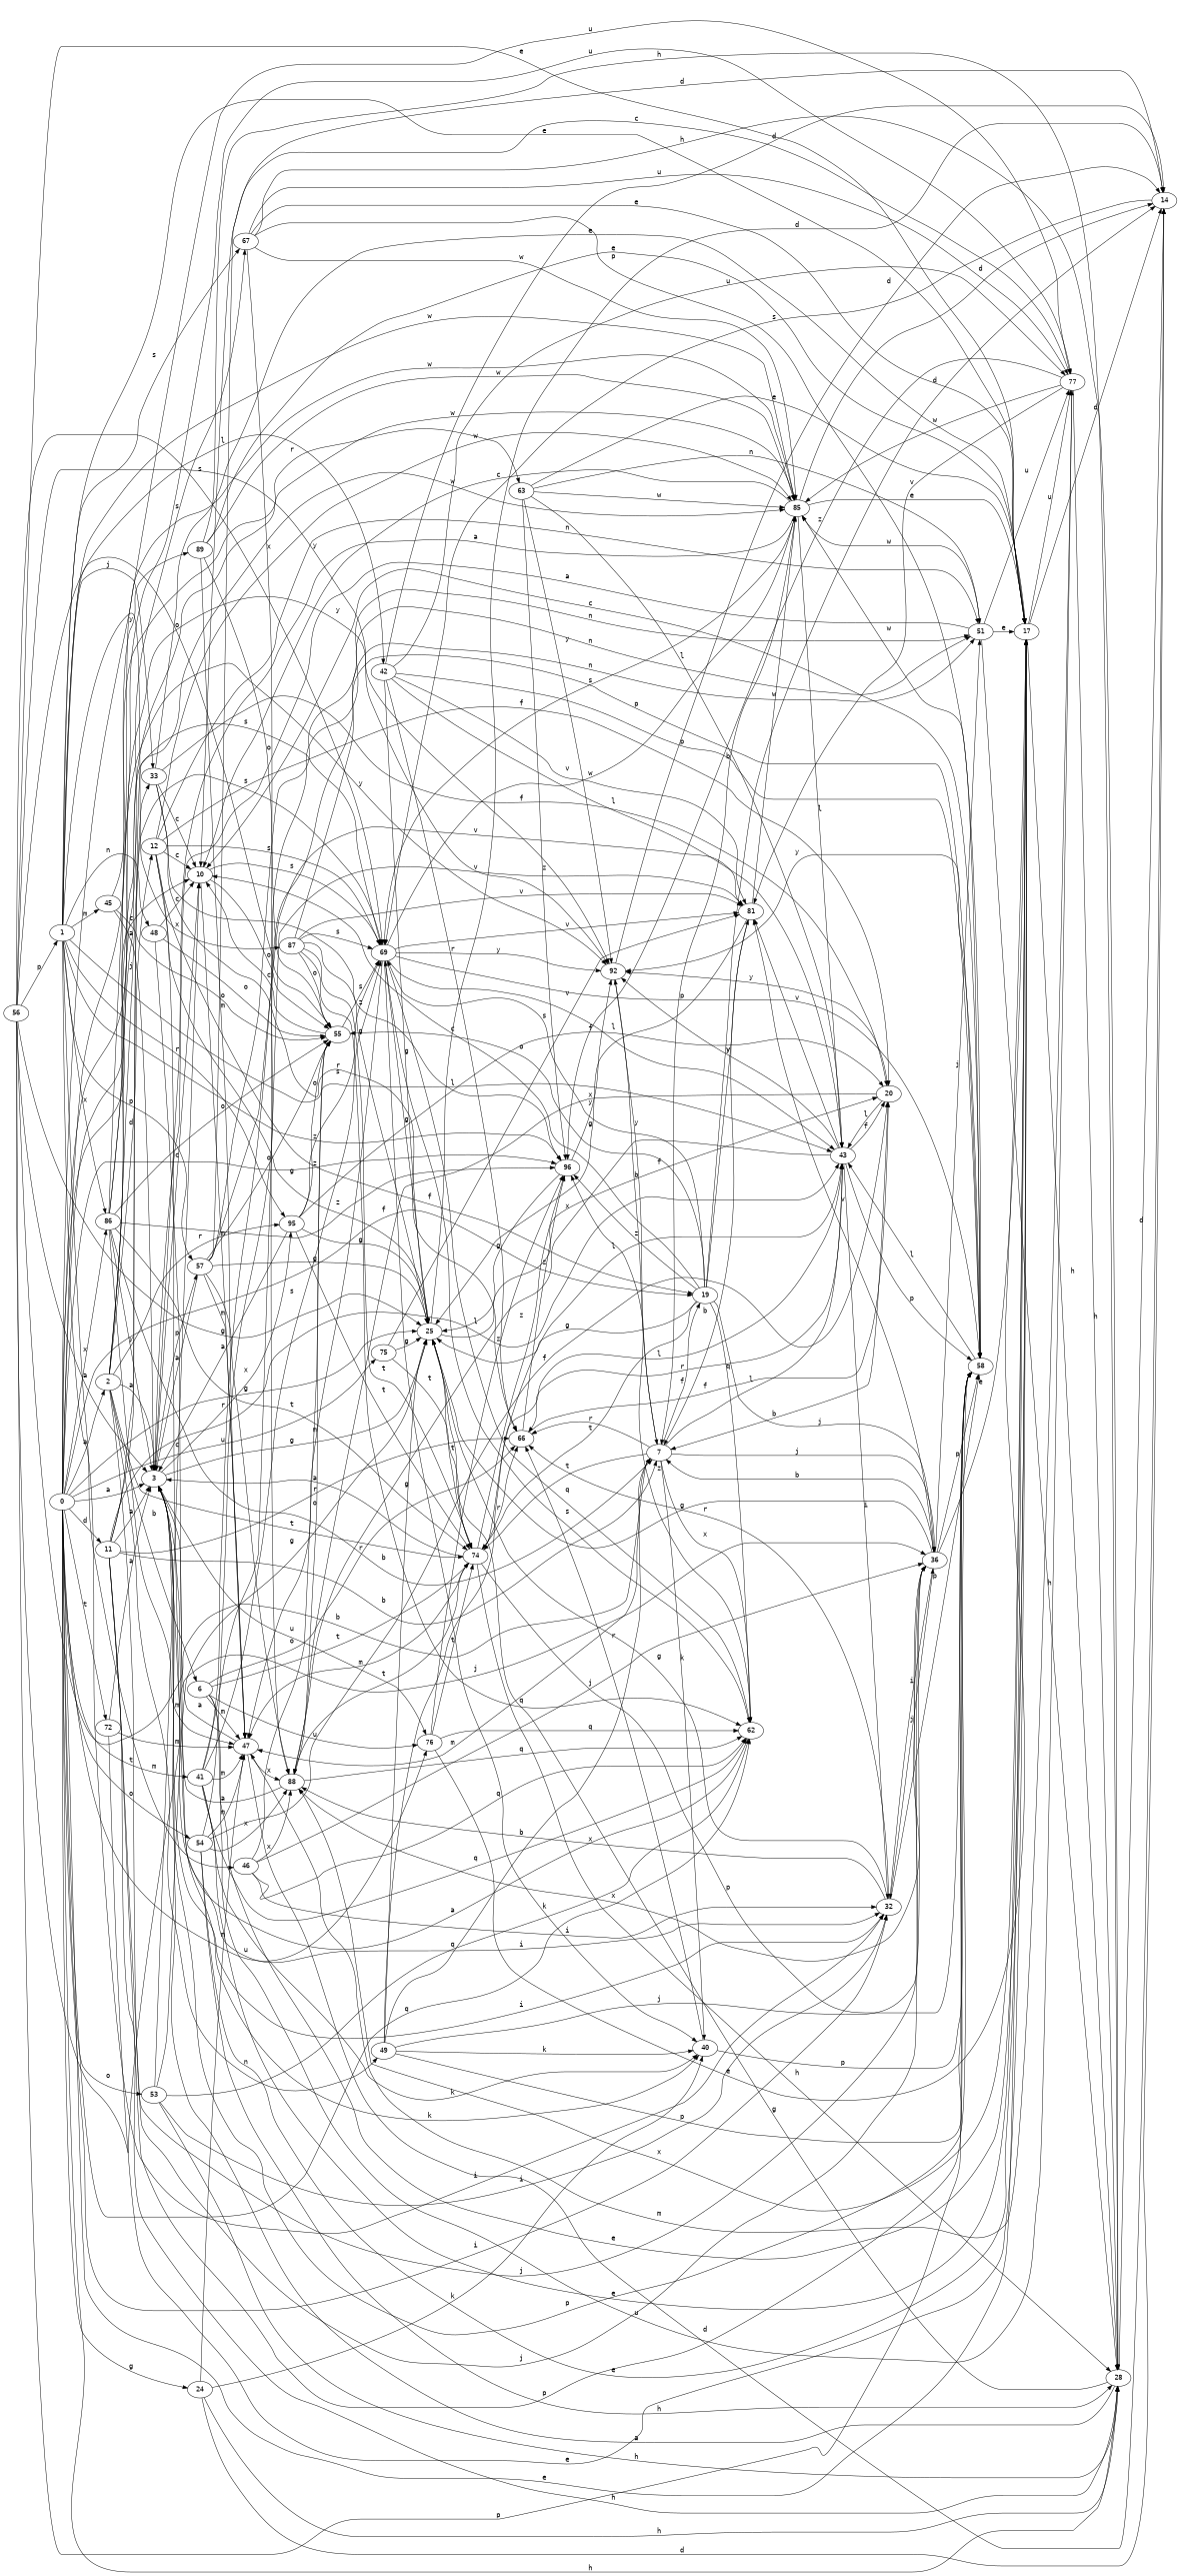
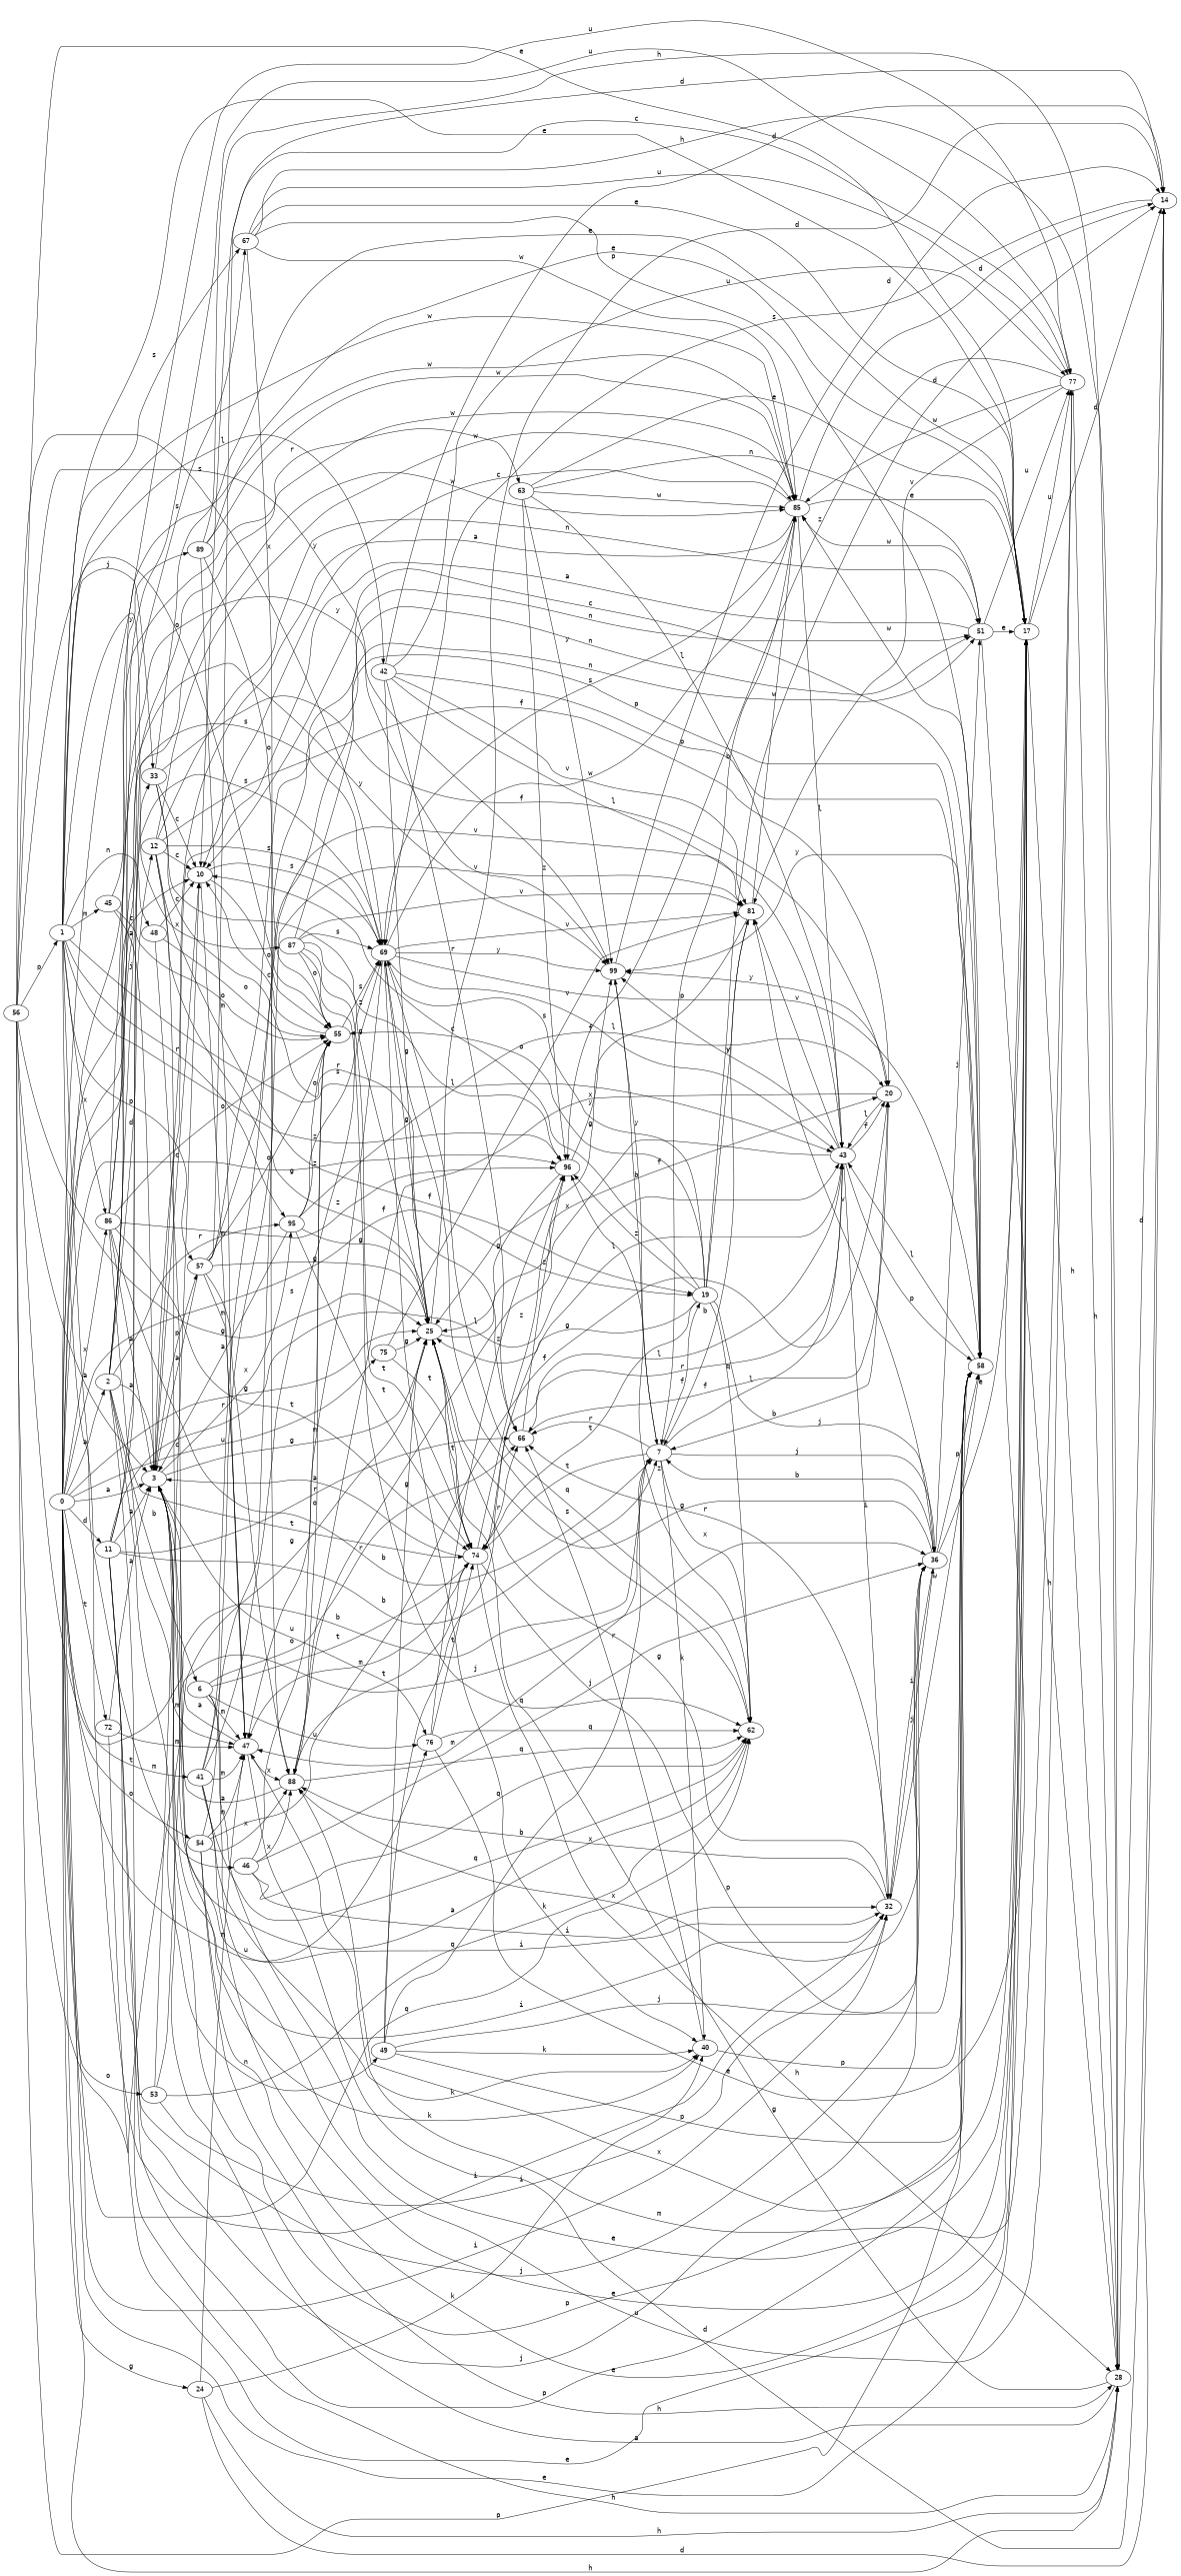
  strict digraph {
    fontname="DejaVu Sans Mono"
    rankdir=LR
    node [fontname="DejaVu Sans Mono"]
    edge [fontname="DejaVu Sans Mono"]
    0
    2
    3
    10
    11
    17
    19
    24
    25
    28
    32
    53
    54
    62
    63
    n16 [label=41]
    72
    75
    76
    85
    86
    89
-   92
+   92 [label=99]
    96
    33
    n26 [label=95]
    67
    6
    12
    36
    49
    74
    57
    58
    47
    55
    69
    43
    66
    7
    77
    14
    88
    81
    40
    20
    51
    1
    42
    45
    46
    48
    87
    56
    0 -> 2 [label=a]
    0 -> 3 [label=a]
    0 -> 10 [label=c]
    0 -> 11 [label=d]
    0 -> 17 [label=e]
    0 -> 19 [label=f]
    0 -> 24 [label=g]
    0 -> 25 [label=g]
    0 -> 28 [label=h]
    0 -> 32 [label=i]
    0 -> 53 [label=o]
    0 -> 54 [label=o]
    0 -> 62 [label=q]
    0 -> 63 [label=r]
    0 -> n16 [label=t]
    0 -> 72 [label=t]
    0 -> 75 [label=u]
    0 -> 76 [label=u]
    0 -> 85 [label=w]
    0 -> 86 [label=x]
    0 -> 89 [label=y]
    0 -> 92 [label=y]
    0 -> 96 [label=z]
    2 -> 3 [label=a]
    2 -> 85 [label=w]
    2 -> 33 [label=j]
    2 -> n26 [label=r]
    2 -> 67 [label=s]
    2 -> 6 [label=b]
    2 -> 12 [label=d]
    2 -> 36 [label=j]
    2 -> 49 [label=n]
    2 -> 74 [label=t]
    3 -> 10 [label=c]
    3 -> 25 [label=g]
    3 -> 32 [label=i]
    3 -> 76 [label=u]
    3 -> n26 [label=r]
    3 -> 57 [label=p]
    3 -> 58 [label=p]
    10 -> 47 [label=m]
    10 -> 55 [label=o]
    10 -> 69 [label=s]
    11 -> 3 [label=a]
    11 -> 28 [label=h]
    11 -> 85 [label=w]
    11 -> 36 [label=j]
    11 -> 58 [label=p]
    11 -> 69 [label=s]
    11 -> 43 [label=l]
    11 -> 66 [label=r]
    11 -> 7 [label=b]
    17 -> 28 [label=h]
    17 -> 77 [label=u]
    17 -> 14 [label=d]
    17 -> 88 [label=x]
    19 -> 10 [label=c]
    19 -> 25 [label=g]
    19 -> 62 [label=q]
    19 -> 96 [label=z]
    19 -> 36 [label=j]
    19 -> 74 [label=t]
    19 -> 55 [label=o]
    19 -> 69 [label=s]
    19 -> 14 [label=d]
    19 -> 81 [label=v]
    24 -> 28 [label=h]
    24 -> 47 [label=m]
    24 -> 14 [label=d]
    24 -> 40 [label=k]
    25 -> 74 [label=t]
    25 -> 14 [label=d]
    25 -> 20 [label=f]
    28 -> 3 [label=a]
    28 -> 25 [label=g]
    28 -> 14 [label=d]
    32 -> 25 [label=g]
    32 -> 36 [label=j]
-   32 -> 58 [label=p]
+   32 -> 58 [label=w]
    32 -> 66 [label=r]
    32 -> 88 [label=x]
    53 -> 10 [label=c]
    53 -> 25 [label=g]
-   53 -> 28 [label=h]
    53 -> 32 [label=i]
    53 -> 62 [label=q]
    54 -> 17 [label=e]
    54 -> 28 [label=h]
    54 -> 47 [label=m]
    54 -> 88 [label=x]
    54 -> 20 [label=f]
    54 -> 51 [label=n]
    62 -> 3 [label=a]
    62 -> 96 [label=z]
    62 -> 69 [label=s]
    63 -> 17 [label=e]
    63 -> 85 [label=w]
    63 -> 92 [label=y]
    63 -> 96 [label=z]
    63 -> 43 [label=l]
    63 -> 51 [label=n]
    n16 -> 17 [label=e]
    n16 -> 62 [label=q]
    n16 -> 47 [label=m]
    n16 -> 69 [label=s]
    n16 -> 81 [label=v]
    n16 -> 40 [label=k]
    n16 -> 51 [label=n]
    72 -> 3 [label=a]
    72 -> 17 [label=e]
    72 -> 47 [label=m]
    75 -> 25 [label=g]
    75 -> 74 [label=t]
    75 -> 81 [label=v]
    76 -> 17 [label=e]
    76 -> 62 [label=q]
    76 -> 96 [label=z]
    76 -> 74 [label=t]
    85 -> 3 [label=a]
    85 -> 10 [label=c]
    85 -> 17 [label=e]
    85 -> 69 [label=s]
    85 -> 43 [label=l]
    85 -> 7 [label=b]
    85 -> 14 [label=d]
-   86 -> 3 [label=y]
+   86 -> 3 [label=a]
    86 -> 92 [label=y]
    86 -> 96 [label=z]
    86 -> 74 [label=t]
    86 -> 47 [label=m]
    86 -> 55 [label=o]
    86 -> 69 [label=s]
    86 -> 7 [label=b]
    86 -> 77 [label=u]
    89 -> 17 [label=e]
    89 -> 28 [label=h]
    89 -> 85 [label=w]
    89 -> 47 [label=m]
    89 -> 55 [label=o]
    92 -> 7 [label=b]
    92 -> 14 [label=d]
    96 -> 25 [label=g]
    96 -> 92 [label=y]
    33 -> 10 [label=c]
    33 -> 17 [label=e]
    33 -> 96 [label=z]
    33 -> 66 [label=r]
    33 -> 20 [label=f]
    n26 -> 3 [label=a]
    n26 -> 25 [label=g]
    n26 -> 74 [label=t]
    n26 -> 55 [label=o]
    n26 -> 69 [label=s]
    n26 -> 20 [label=f]
    67 -> 17 [label=e]
    67 -> 28 [label=h]
    67 -> 85 [label=w]
    67 -> 58 [label=p]
    67 -> 77 [label=u]
    67 -> 88 [label=x]
    6 -> 17 [label=e]
    6 -> 76 [label=u]
    6 -> 74 [label=t]
    6 -> 47 [label=m]
    6 -> 66 [label=r]
    6 -> 77 [label=u]
    12 -> 10 [label=c]
    12 -> 19 [label=f]
    12 -> 25 [label=g]
    12 -> 85 [label=w]
    12 -> 69 [label=s]
    12 -> 40 [label=k]
    12 -> 20 [label=f]
    12 -> 51 [label=n]
    36 -> 17 [label=e]
    36 -> 25 [label=g]
    36 -> 32 [label=i]
    36 -> 58 [label=p]
    36 -> 7 [label=b]
    36 -> 88 [label=x]
    36 -> 81 [label=v]
    36 -> 51 [label=j]
    49 -> 25 [label=g]
    49 -> 36 [label=j]
    49 -> 58 [label=p]
    49 -> 43 [label=l]
    49 -> 7 [label=b]
    49 -> 40 [label=k]
    74 -> 3 [label=a]
    74 -> 28 [label=h]
    74 -> 96 [label=z]
    74 -> 58 [label=p]
    74 -> 47 [label=m]
    74 -> 43 [label=l]
    74 -> 66 [label=r]
    57 -> 3 [label=a]
    57 -> 25 [label=g]
    57 -> 47 [label=m]
    57 -> 55 [label=o]
    57 -> 14 [label=d]
    57 -> 88 [label=x]
    57 -> 81 [label=v]
    57 -> 51 [label=n]
    58 -> 10 [label=c]
    58 -> 85 [label=w]
    58 -> 92 [label=y]
    58 -> 43 [label=l]
    47 -> 3 [label=a]
    47 -> 14 [label=d]
    47 -> 88 [label=x]
    55 -> 10 [label=c]
    55 -> 69 [label=s]
    69 -> 25 [label=g]
    69 -> 62 [label=q]
    69 -> 85 [label=w]
    69 -> 92 [label=y]
    69 -> 58 [label=p]
    69 -> 47 [label=m]
    69 -> 43 [label=l]
    69 -> 81 [label=v]
    69 -> 40 [label=k]
    43 -> 32 [label=i]
    43 -> 92 [label=y]
    43 -> 58 [label=p]
    43 -> 66 [label=r]
    43 -> 88 [label=x]
    43 -> 81 [label=v]
    43 -> 20 [label=f]
    66 -> 96 [label=z]
    66 -> 20 [label=f]
    7 -> 19 [label=f]
    7 -> 62 [label=x]
    7 -> 92 [label=y]
    7 -> 36 [label=j]
    7 -> 74 [label=t]
    7 -> 47 [label=m]
    7 -> 43 [label=l]
    7 -> 66 [label=r]
    7 -> 40 [label=k]
    77 -> 10 [label=c]
    77 -> 28 [label=h]
    77 -> 85 [label=w]
    77 -> 96 [label=z]
    77 -> 47 [label=m]
    77 -> 81 [label=v]
    14 -> 69 [label=s]
    88 -> 3 [label=a]
    88 -> 62 [label=q]
    88 -> 74 [label=t]
    88 -> 55 [label=o]
    81 -> 25 [label=g]
    81 -> 85 [label=w]
    81 -> 7 [label=b]
    40 -> 58 [label=p]
    40 -> 66 [label=r]
    20 -> 92 [label=y]
    20 -> 43 [label=l]
    20 -> 7 [label=b]
    20 -> 88 [label=x]
    51 -> 3 [label=a]
    51 -> 17 [label=e]
    51 -> 28 [label=h]
    51 -> 85 [label=w]
    51 -> 77 [label=u]
    1 -> 17 [label=e]
    1 -> 32 [label=i]
    1 -> 85 [label=w]
    1 -> 86 [label=x]
    1 -> 96 [label=z]
    1 -> 33 [label=j]
    1 -> n26 [label=r]
    1 -> 67 [label=s]
    1 -> 57 [label=p]
    1 -> 43 [label=l]
    1 -> 42 [label=l]
    1 -> 45 [label=m]
    1 -> 46 [label=m]
    1 -> 48 [label=n]
    1 -> 87 [label=x]
    42 -> 25 [label=g]
    42 -> 58 [label=p]
    42 -> 43 [label=l]
    42 -> 66 [label=r]
    42 -> 77 [label=u]
    42 -> 14 [label=d]
    42 -> 81 [label=v]
    45 -> 3 [label=a]
    45 -> 55 [label=o]
    45 -> 77 [label=u]
    46 -> 32 [label=i]
    46 -> 62 [label=q]
    46 -> 36 [label=j]
    46 -> 55 [label=o]
    46 -> 88 [label=x]
    48 -> 10 [label=c]
    48 -> 32 [label=i]
    48 -> 55 [label=o]
    87 -> 25 [label=g]
    87 -> 62 [label=q]
    87 -> 74 [label=t]
    87 -> 58 [label=p]
    87 -> 55 [label=o]
    87 -> 69 [label=s]
    87 -> 81 [label=v]
    56 -> 3 [label=a]
    56 -> 17 [label=e]
    56 -> 25 [label=g]
    56 -> 92 [label=y]
    56 -> 36 [label=j]
    56 -> 58 [label=p]
    56 -> 55 [label=o]
    56 -> 69 [label=s]
    56 -> 7 [label=b]
    56 -> 1 [label=p]
  }
